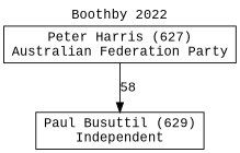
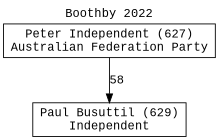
  digraph {
    label="Boothby 2022"
    labelloc=t
    mclimit=10
    fontname="Liberation Mono"
    node [shape=box fontname="Liberation Mono"]
    n1 [label="Paul Busuttil (629)\nIndependent"]
-   n2 [label="Peter Harris (627)\nAustralian Federation Party"]
+   n2 [label="Peter Independent (627)\nAustralian Federation Party"]
    n2 -> n1 [label=58 fontname="Liberation Mono"]
  }
